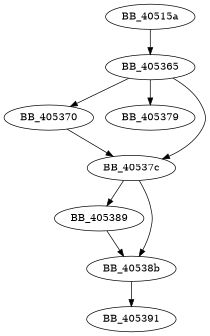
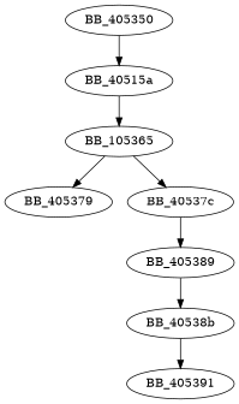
  digraph {
    n1 [label=BB_40515a]
-   BB_405365
-   BB_405370
+   BB_405350
+   BB_405365 [label=BB_105365]
    BB_405379
    BB_40537c
    BB_405389
    BB_40538b
    BB_405391
    n1 -> BB_405365
-   BB_405365 -> BB_405370
+   BB_405350 -> n1
    BB_405365 -> BB_405379
    BB_405365 -> BB_40537c
-   BB_405370 -> BB_40537c
    BB_40537c -> BB_405389
-   BB_40537c -> BB_40538b
    BB_405389 -> BB_40538b
    BB_40538b -> BB_405391
  }
